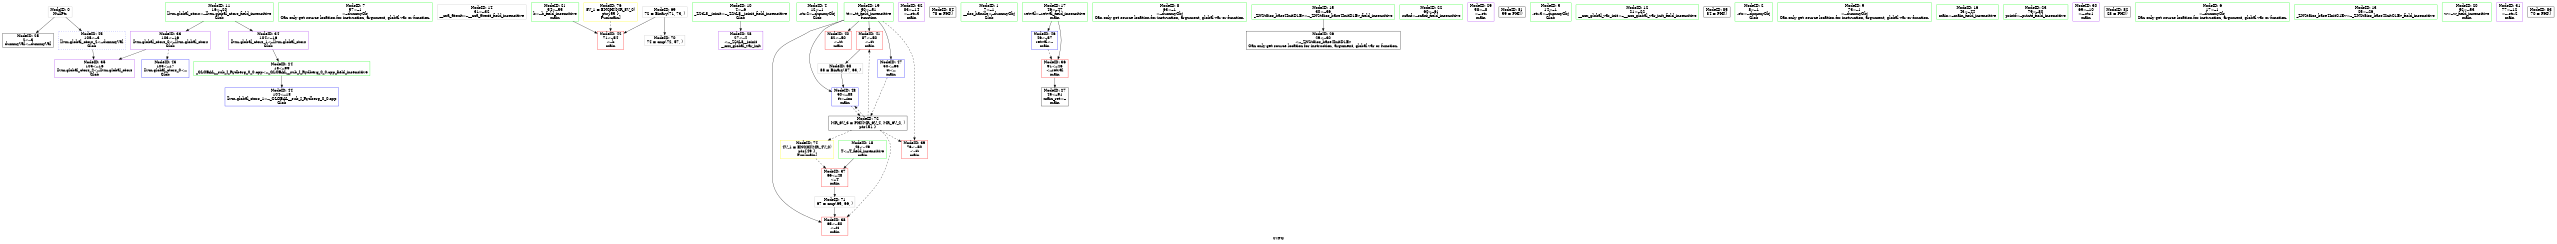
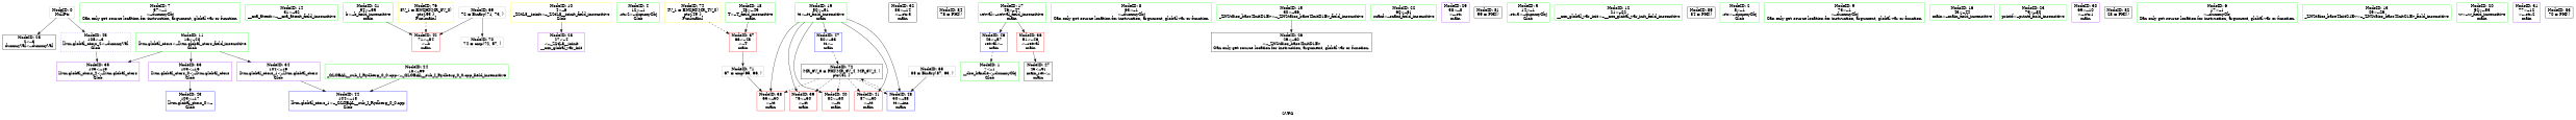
  digraph {
    label=SVFG
    node [color=green shape=record]
    edge [style=solid]
    n1 [color=grey label="{NodeID: 0\nNullPtr}"]
    n2 [color=black label="{NodeID: 25\n2\<--3\ndummyVal\<--dummyVal\n}"]
    n3 [color=blue label="{NodeID: 45\n105\<--3\nllvm.global_ctors_2\<--dummyVal\nGlob }" style=dotted]
    n4 [color=purple label="{NodeID: 35\n105\<--16\nllvm.global_ctors_2\<--llvm.global_ctors\nGlob }"]
    n5 [label="{NodeID: 7\n57\<--1\n\<--dummyObj\nCan only get source location for instruction, argument, global var or function.}"]
-   n6 [color=grey label="{NodeID: 14\n31\<--32\n__cxa_atexit\<--__cxa_atexit_field_insensitive\n}"]
+   n6 [label="{NodeID: 14\n31\<--32\n__cxa_atexit\<--__cxa_atexit_field_insensitive\n}"]
    n7 [label="{NodeID: 21\n54\<--55\nb\<--b_field_insensitive\nmain\n}"]
    n8 [color=red label="{NodeID: 42\n71\<--54\n\<--b\nmain\n}"]
    n9 [color=grey label="{NodeID: 69\n72 = Binary(71, 73, )\n}"]
    n10 [color=grey label="{NodeID: 70\n74 = cmp(72, 57, )\n}"]
    n11 [color=purple label="{NodeID: 28\n27\<--4\n\<--_ZStL8__ioinit\n__cxx_global_var_init\n}"]
    n12 [label="{NodeID: 4\n12\<--1\n.str.2\<--dummyObj\nGlob }"]
    n13 [label="{NodeID: 11\n16\<--20\nllvm.global_ctors\<--llvm.global_ctors_field_insensitive\nGlob }"]
    n14 [color=purple label="{NodeID: 33\n103\<--16\nllvm.global_ctors_0\<--llvm.global_ctors\nGlob }"]
    n15 [color=purple label="{NodeID: 34\n104\<--16\nllvm.global_ctors_1\<--llvm.global_ctors\nGlob }"]
    n16 [color=blue label="{NodeID: 43\n103\<--17\nllvm.global_ctors_0\<--\nGlob }"]
    n17 [color=blue label="{NodeID: 44\n104\<--18\nllvm.global_ctors_1\<--_GLOBAL__sub_I_Rydberg_0_0.cpp\nGlob }"]
    n18 [label="{NodeID: 18\n48\<--49\nT\<--T_field_insensitive\nmain\n}"]
    n19 [color=red label="{NodeID: 37\n66\<--48\n\<--T\nmain\n}"]
    n20 [color=grey label="{NodeID: 71\n67 = cmp(65, 66, )\n}"]
    n21 [color=red label="{NodeID: 38\n65\<--50\n\<--tt\nmain\n}"]
-   n22 [color=purple label="{NodeID: 32\n83\<--14\n\<--.str.3\nmain\n}"]
+   n22 [color=black label="{NodeID: 32\n83\<--14\n\<--.str.3\nmain\n}"]
    n23 [color=red label="{NodeID: 39\n76\<--50\n\<--tt\nmain\n}"]
    n24 [color=black label="{NodeID: 84\n78 = PHI()\n}"]
    n25 [label="{NodeID: 1\n7\<--1\n__dso_handle\<--dummyObj\nGlob }"]
    n26 [color=blue label="{NodeID: 46\n46\<--57\nretval\<--\nmain\n}"]
    n27 [color=red label="{NodeID: 36\n91\<--46\n\<--retval\nmain\n}"]
    n28 [color=black label="{NodeID: 27\n45\<--91\nmain_ret\<--\nmain\n}"]
    n29 [label="{NodeID: 8\n63\<--1\n\<--dummyObj\nCan only get source location for instruction, argument, global var or function.}"]
    n30 [label="{NodeID: 15\n30\<--36\n_ZNSt8ios_base4InitD1Ev\<--_ZNSt8ios_base4InitD1Ev_field_insensitive\n}"]
    n31 [color=black label="{NodeID: 26\n29\<--30\n\<--_ZNSt8ios_base4InitD1Ev\nCan only get source location for instruction, argument, global var or function.}"]
    n32 [label="{NodeID: 22\n60\<--61\nscanf\<--scanf_field_insensitive\n}"]
    n33 [color=purple label="{NodeID: 29\n58\<--8\n\<--.str\nmain\n}"]
    n34 [color=yellow label="{NodeID: 74\n4V_1 = ENCHI(MR_4V_0)\npts\{49 \}\nFun[main]}" style=double]
    n35 [color=black label="{NodeID: 81\n59 = PHI()\n}"]
    n36 [label="{NodeID: 5\n14\<--1\n.str.3\<--dummyObj\nGlob }"]
    n37 [label="{NodeID: 12\n21\<--22\n__cxx_global_var_init\<--__cxx_global_var_init_field_insensitive\n}"]
-   n38 [label="{NodeID: 19\n50\<--51\ntt\<--tt_field_insensitive\nfunction\n}"]
+   n38 [label="{NodeID: 19\n50\<--51\ntt\<--tt_field_insensitive\nmain\n}"]
    n39 [color=red label="{NodeID: 40\n82\<--50\n\<--tt\nmain\n}"]
    n40 [color=red label="{NodeID: 41\n87\<--50\n\<--tt\nmain\n}"]
    n41 [color=blue label="{NodeID: 47\n50\<--63\ntt\<--\nmain\n}"]
    n42 [color=blue label="{NodeID: 48\n50\<--88\ntt\<--inc\nmain\n}"]
    n43 [color=grey label="{NodeID: 68\n88 = Binary(87, 63, )\n}"]
    n44 [color=black label="{NodeID: 72\nMR_6V_3 = PHI(MR_6V_4, MR_6V_2, )\npts\{51 \}\n}"]
    n45 [color=black label="{NodeID: 85\n84 = PHI()\n}"]
    n46 [label="{NodeID: 2\n8\<--1\n.str\<--dummyObj\nGlob }"]
    n47 [label="{NodeID: 9\n73\<--1\n\<--dummyObj\nCan only get source location for instruction, argument, global var or function.}"]
    n48 [label="{NodeID: 16\n43\<--44\nmain\<--main_field_insensitive\n}"]
    n49 [label="{NodeID: 23\n79\<--80\nprintf\<--printf_field_insensitive\n}"]
    n50 [color=purple label="{NodeID: 30\n69\<--10\n\<--.str.1\nmain\n}"]
    n51 [color=black label="{NodeID: 82\n28 = PHI()\n}"]
    n52 [label="{NodeID: 6\n17\<--1\n\<--dummyObj\nCan only get source location for instruction, argument, global var or function.}"]
    n53 [label="{NodeID: 13\n25\<--26\n_ZNSt8ios_base4InitC1Ev\<--_ZNSt8ios_base4InitC1Ev_field_insensitive\n}"]
    n54 [label="{NodeID: 20\n52\<--53\nw\<--w_field_insensitive\nmain\n}"]
-   n55 [label="{NodeID: 10\n4\<--6\n_ZStL8__ioinit\<--_ZStL8__ioinit_field_insensitive\nGlob }"]
+   n55 [color=yellow label="{NodeID: 10\n4\<--6\n_ZStL8__ioinit\<--_ZStL8__ioinit_field_insensitive\nGlob }"]
    n56 [label="{NodeID: 17\n46\<--47\nretval\<--retval_field_insensitive\nmain\n}"]
    n57 [label="{NodeID: 24\n18\<--99\n_GLOBAL__sub_I_Rydberg_0_0.cpp\<--_GLOBAL__sub_I_Rydberg_0_0.cpp_field_insensitive\n}"]
    n58 [color=purple label="{NodeID: 31\n77\<--12\n\<--.str.2\nmain\n}"]
    n59 [color=yellow label="{NodeID: 76\n8V_1 = ENCHI(MR_8V_0)\npts\{55 \}\nFun[main]}" style=double]
    n60 [color=black label="{NodeID: 83\n70 = PHI()\n}"]
    n1 -> n2
    n1 -> n3
    n3 -> n4
    n7 -> n8
    n9 -> n8
    n9 -> n10
-   n14 -> n4
+   n13 -> n4
    n13 -> n14
    n13 -> n15
-   n14 -> n16 [style=dashed]
-   n15 -> n57
+   n14 -> n16
+   n15 -> n17
    n18 -> n19
    n19 -> n20
    n20 -> n21
-   n26 -> n27 [style=dashed]
+   n26 -> n25 [style=dashed]
    n27 -> n28
    n30 -> n31
    n34 -> n19 [style=dashed]
    n38 -> n21
-   n38 -> n23 [style=dashed]
+   n38 -> n23
    n38 -> n39
    n38 -> n40
    n38 -> n41
    n38 -> n42
-   n40 -> n43
    n41 -> n44 [style=dashed]
    n42 -> n44 [style=dashed]
    n43 -> n42
    n44 -> n21 [style=dashed]
    n44 -> n23 [style=dashed]
-   n44 -> n34 [style=dashed]
+   n44 -> n39 [style=dashed]
    n44 -> n40 [style=dashed]
    n44 -> n42 [style=dashed]
    n55 -> n11
    n56 -> n26
    n56 -> n27
    n57 -> n17
    n59 -> n8 [style=dashed]
  }
